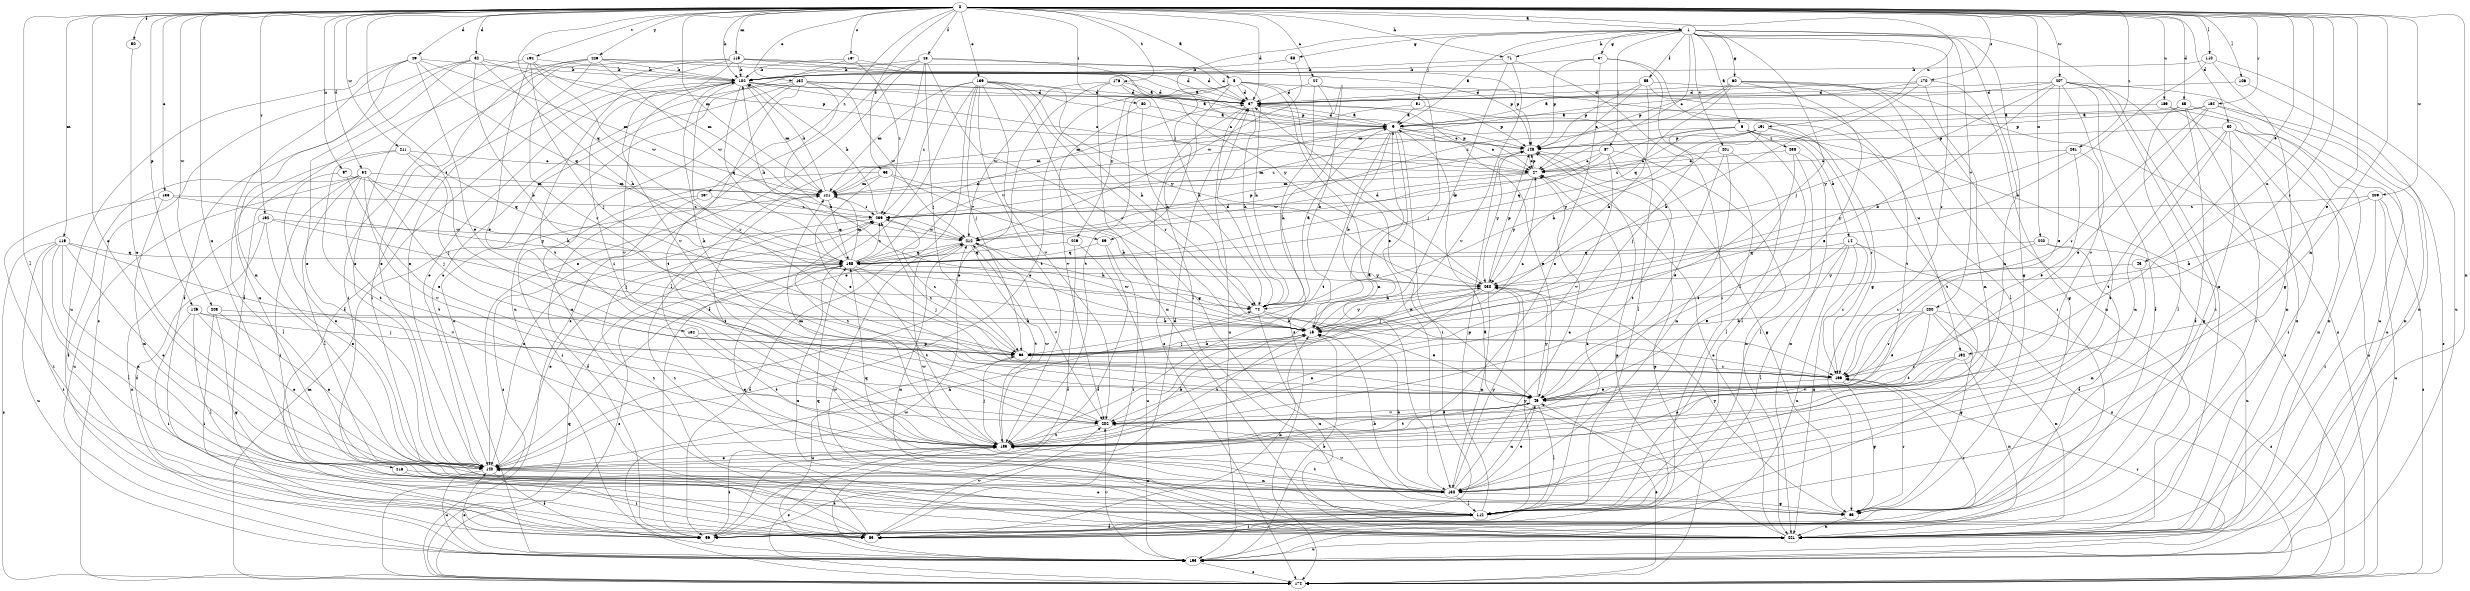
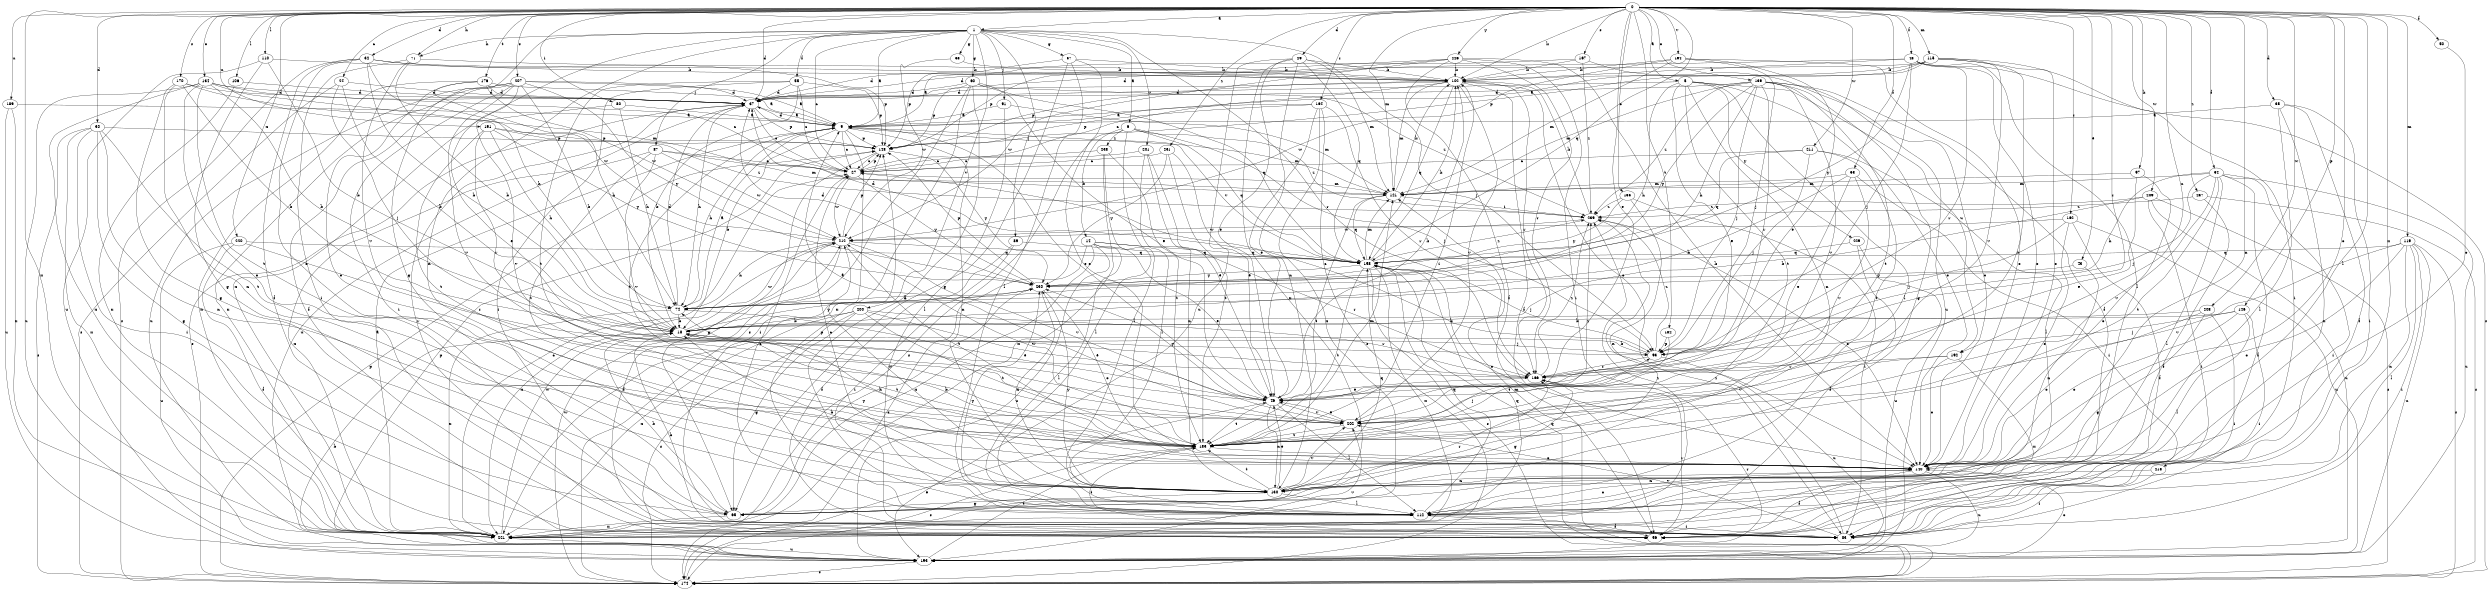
  strict digraph {
    0
    1
    5
    24
    29
    30
    32
    35
    37
    43
    46
    48
    50
    53
    54
    71
    80
    97
    102
    106
    110
    112
    115
    119
    121
    130
    134
    135
    139
    140
    146
    158
    162
    164
    166
    167
    170
    176
    182
    189
    191
    192
    194
    n44 [label=209]
    207
    208
    211
    218
    220
    221
    226
    231
    237
    6
    9
    27
    55
    57
    58
    60
    65
    87
    89
    91
    93
    200
    201
    74
    183
    229
    174
    18
    193
    83
    148
    56
    230
    202
    239
    212
    14
    238
    0 -> 1 [label=a]
    0 -> 5 [label=a]
    0 -> 24 [label=c]
    0 -> 29 [label=d]
    0 -> 30 [label=d]
    0 -> 32 [label=d]
    0 -> 35 [label=d]
    0 -> 37 [label=d]
    0 -> 43 [label=e]
    0 -> 46 [label=e]
    0 -> 48 [label=f]
    0 -> 50 [label=f]
    0 -> 53 [label=f]
    0 -> 54 [label=f]
    0 -> 71 [label=h]
    0 -> 80 [label=i]
    0 -> 97 [label=k]
    0 -> 102 [label=k]
    0 -> 106 [label=l]
    0 -> 110 [label=l]
    0 -> 112 [label=l]
    0 -> 115 [label=m]
    0 -> 119 [label=m]
    0 -> 121 [label=m]
    0 -> 130 [label=n]
    0 -> 134 [label=o]
    0 -> 135 [label=o]
    0 -> 139 [label=o]
    0 -> 140 [label=o]
    0 -> 146 [label=p]
    0 -> 158 [label=q]
    0 -> 162 [label=r]
    0 -> 164 [label=r]
    0 -> 166 [label=r]
    0 -> 167 [label=s]
    0 -> 170 [label=s]
    0 -> 176 [label=t]
    0 -> 182 [label=t]
    0 -> 189 [label=u]
    0 -> 191 [label=u]
    0 -> 192 [label=u]
    0 -> 194 [label=v]
    0 -> n44 [label=w]
-   0 -> 207 [label=w]
+   0 -> 207 [label=s]
    0 -> 208 [label=w]
    0 -> 211 [label=w]
    0 -> 218 [label=x]
    0 -> 220 [label=x]
    0 -> 221 [label=x]
    0 -> 226 [label=y]
    0 -> 231 [label=z]
    0 -> 237 [label=z]
    1 -> 71 [label=h]
    1 -> 130 [label=n]
    1 -> 166 [label=r]
    1 -> 221 [label=x]
    1 -> 6 [label=a]
    1 -> 9 [label=a]
    1 -> 27 [label=c]
    1 -> 55 [label=f]
    1 -> 57 [label=g]
    1 -> 58 [label=g]
    1 -> 60 [label=g]
    1 -> 65 [label=g]
    1 -> 87 [label=j]
    1 -> 89 [label=j]
    1 -> 91 [label=j]
    1 -> 93 [label=j]
    1 -> 200 [label=v]
    1 -> 201 [label=v]
    5 -> 37 [label=d]
    5 -> 46 [label=e]
    5 -> 112 [label=l]
    5 -> 130 [label=n]
    5 -> 140 [label=o]
    5 -> 192 [label=u]
    5 -> 74 [label=h]
    5 -> 183 [label=t]
    5 -> 229 [label=y]
    24 -> 37 [label=d]
    24 -> 93 [label=j]
    24 -> 174 [label=s]
    24 -> 18 [label=b]
    29 -> 46 [label=e]
    29 -> 102 [label=k]
    29 -> 121 [label=m]
    29 -> 130 [label=n]
    29 -> 158 [label=q]
    29 -> 221 [label=x]
    29 -> 193 [label=u]
    30 -> 130 [label=n]
    30 -> 221 [label=x]
    30 -> 65 [label=g]
    30 -> 183 [label=t]
    30 -> 174 [label=s]
    30 -> 83 [label=i]
    30 -> 148 [label=p]
    32 -> 102 [label=k]
    32 -> 140 [label=o]
    32 -> 74 [label=h]
    32 -> 174 [label=s]
    32 -> 18 [label=b]
    32 -> 148 [label=p]
    32 -> 56 [label=f]
    35 -> 112 [label=l]
    35 -> 221 [label=x]
    35 -> 9 [label=a]
    35 -> 83 [label=i]
    35 -> 56 [label=f]
    37 -> 9 [label=a]
    37 -> 27 [label=c]
    37 -> 74 [label=h]
    37 -> 174 [label=s]
    37 -> 193 [label=u]
    37 -> 148 [label=p]
    43 -> 130 [label=n]
    43 -> 230 [label=y]
    46 -> 102 [label=k]
    46 -> 112 [label=l]
    46 -> 130 [label=n]
    46 -> 183 [label=t]
    46 -> 230 [label=y]
    46 -> 202 [label=v]
    48 -> 37 [label=d]
    48 -> 102 [label=k]
    48 -> 112 [label=l]
    48 -> 140 [label=o]
    48 -> 166 [label=r]
    48 -> 93 [label=j]
    48 -> 174 [label=s]
    48 -> 230 [label=y]
    50 -> 140 [label=o]
    53 -> 46 [label=e]
    53 -> 121 [label=m]
    53 -> 18 [label=b]
    53 -> 83 [label=i]
-   53 -> 89 [label=v]
+   53 -> 202 [label=v]
    54 -> 112 [label=l]
    54 -> 121 [label=m]
    54 -> 93 [label=j]
    54 -> 74 [label=h]
    54 -> 183 [label=t]
    54 -> 193 [label=u]
    54 -> 83 [label=i]
    54 -> 56 [label=f]
    54 -> 202 [label=v]
    71 -> 102 [label=k]
    71 -> 18 [label=b]
    71 -> 83 [label=i]
    71 -> 202 [label=v]
    80 -> 9 [label=a]
    80 -> 74 [label=h]
    80 -> 202 [label=v]
    97 -> 46 [label=e]
    97 -> 121 [label=m]
    97 -> 140 [label=o]
    102 -> 37 [label=d]
    102 -> 121 [label=m]
    102 -> 140 [label=o]
    102 -> 158 [label=q]
    102 -> 166 [label=r]
    102 -> 27 [label=c]
    102 -> 148 [label=p]
    102 -> 56 [label=f]
    102 -> 202 [label=v]
    106 -> 37 [label=d]
    106 -> 221 [label=x]
    110 -> 102 [label=k]
    110 -> 65 [label=g]
    110 -> 18 [label=b]
    110 -> 193 [label=u]
    112 -> 140 [label=o]
    112 -> 158 [label=q]
    112 -> 27 [label=c]
    112 -> 83 [label=i]
    112 -> 148 [label=p]
    112 -> 56 [label=f]
    112 -> 230 [label=y]
    115 -> 37 [label=d]
    115 -> 102 [label=k]
    115 -> 140 [label=o]
    115 -> 9 [label=a]
    115 -> 183 [label=t]
    115 -> 83 [label=i]
    115 -> 148 [label=p]
    115 -> 202 [label=v]
    119 -> 112 [label=l]
    119 -> 130 [label=n]
    119 -> 140 [label=o]
    119 -> 158 [label=q]
    119 -> 174 [label=s]
    119 -> 193 [label=u]
    119 -> 83 [label=i]
    119 -> 202 [label=v]
    121 -> 102 [label=k]
    121 -> 158 [label=q]
    121 -> 183 [label=t]
    121 -> 239 [label=i]
    130 -> 46 [label=e]
    130 -> 112 [label=l]
    130 -> 158 [label=q]
    130 -> 27 [label=c]
    130 -> 65 [label=g]
    130 -> 183 [label=t]
    130 -> 18 [label=b]
    130 -> 230 [label=y]
    130 -> 202 [label=v]
    130 -> 212 [label=w]
    134 -> 37 [label=d]
    134 -> 140 [label=o]
    134 -> 221 [label=x]
    134 -> 27 [label=c]
    134 -> 183 [label=t]
    134 -> 18 [label=b]
    134 -> 193 [label=u]
    134 -> 212 [label=w]
    135 -> 130 [label=n]
    135 -> 83 [label=i]
    135 -> 230 [label=y]
    135 -> 239 [label=z]
    139 -> 37 [label=d]
    139 -> 121 [label=m]
    139 -> 140 [label=o]
    139 -> 166 [label=r]
    139 -> 65 [label=g]
    139 -> 93 [label=j]
    139 -> 74 [label=h]
    139 -> 183 [label=t]
    139 -> 56 [label=f]
    139 -> 230 [label=y]
    139 -> 202 [label=v]
    139 -> 239 [label=z]
    140 -> 130 [label=n]
    140 -> 74 [label=h]
    140 -> 193 [label=u]
    140 -> 56 [label=f]
    146 -> 112 [label=l]
    146 -> 140 [label=o]
    146 -> 93 [label=j]
    146 -> 18 [label=b]
    146 -> 83 [label=i]
    158 -> 37 [label=d]
    158 -> 102 [label=k]
    158 -> 121 [label=m]
    158 -> 140 [label=o]
    158 -> 221 [label=x]
    158 -> 9 [label=v]
    158 -> 93 [label=j]
    158 -> 183 [label=t]
    158 -> 174 [label=s]
    158 -> 230 [label=y]
    158 -> 239 [label=z]
    162 -> 140 [label=o]
    162 -> 93 [label=j]
    162 -> 193 [label=u]
    162 -> 56 [label=f]
    162 -> 212 [label=w]
    164 -> 46 [label=e]
    164 -> 166 [label=r]
    164 -> 221 [label=x]
    164 -> 9 [label=a]
    164 -> 174 [label=s]
    164 -> 148 [label=p]
    166 -> 46 [label=e]
    166 -> 65 [label=g]
    166 -> 239 [label=z]
    167 -> 37 [label=d]
    167 -> 102 [label=k]
    167 -> 193 [label=u]
    167 -> 239 [label=z]
    170 -> 37 [label=d]
    170 -> 121 [label=m]
    170 -> 130 [label=n]
    170 -> 65 [label=g]
    170 -> 18 [label=b]
    176 -> 37 [label=d]
    176 -> 140 [label=o]
    176 -> 221 [label=x]
    176 -> 9 [label=a]
    176 -> 74 [label=h]
    176 -> 212 [label=w]
    182 -> 93 [label=p]
    182 -> 183 [label=t]
    189 -> 221 [label=x]
    189 -> 9 [label=a]
    189 -> 193 [label=u]
    191 -> 166 [label=r]
    191 -> 74 [label=h]
    191 -> 183 [label=t]
    191 -> 148 [label=p]
    191 -> 230 [label=y]
    191 -> 239 [label=z]
    192 -> 140 [label=o]
    192 -> 166 [label=r]
    192 -> 221 [label=x]
    192 -> 202 [label=v]
    194 -> 46 [label=e]
    194 -> 102 [label=k]
    194 -> 121 [label=m]
    194 -> 140 [label=o]
    194 -> 93 [label=j]
    194 -> 212 [label=w]
    n44 -> 174 [label=s]
    n44 -> 18 [label=b]
    n44 -> 193 [label=u]
    n44 -> 83 [label=i]
    n44 -> 239 [label=z]
    207 -> 37 [label=d]
    207 -> 46 [label=e]
    207 -> 221 [label=x]
    207 -> 9 [label=a]
    207 -> 18 [label=b]
    207 -> 193 [label=u]
    207 -> 83 [label=i]
    207 -> 56 [label=f]
    207 -> 230 [label=y]
    207 -> 202 [label=v]
    208 -> 140 [label=o]
    208 -> 65 [label=g]
    208 -> 18 [label=b]
    208 -> 83 [label=i]
    211 -> 112 [label=l]
    211 -> 158 [label=q]
    211 -> 27 [label=c]
    211 -> 93 [label=j]
    211 -> 183 [label=t]
    218 -> 130 [label=n]
    218 -> 83 [label=i]
    220 -> 158 [label=q]
    220 -> 166 [label=r]
    220 -> 193 [label=u]
    220 -> 56 [label=f]
    221 -> 158 [label=q]
    221 -> 9 [label=a]
    221 -> 27 [label=c]
    221 -> 193 [label=u]
    221 -> 239 [label=z]
    221 -> 212 [label=w]
    226 -> 102 [label=k]
-   226 -> 140 [label=o]
+   226 -> 140 [label=k]
    226 -> 166 [label=r]
    226 -> 9 [label=a]
    226 -> 83 [label=i]
    226 -> 148 [label=p]
    226 -> 56 [label=f]
    226 -> 212 [label=w]
    231 -> 46 [label=e]
    231 -> 27 [label=c]
    231 -> 183 [label=t]
    231 -> 230 [label=y]
    237 -> 174 [label=s]
    237 -> 56 [label=f]
    237 -> 239 [label=z]
    6 -> 112 [label=l]
    6 -> 158 [label=q]
    6 -> 93 [label=j]
    6 -> 174 [label=s]
    6 -> 239 [label=z]
    6 -> 14 [label=b]
    6 -> 238 [label=z]
    9 -> 37 [label=d]
    9 -> 46 [label=e]
    9 -> 121 [label=m]
    9 -> 130 [label=n]
    9 -> 27 [label=c]
    9 -> 74 [label=h]
    9 -> 183 [label=t]
    9 -> 18 [label=b]
    9 -> 83 [label=i]
    9 -> 148 [label=p]
    27 -> 121 [label=m]
    27 -> 148 [label=p]
    27 -> 230 [label=y]
    27 -> 212 [label=w]
    55 -> 37 [label=d]
    55 -> 27 [label=c]
    55 -> 183 [label=t]
    55 -> 18 [label=b]
    55 -> 83 [label=i]
    55 -> 148 [label=p]
    57 -> 102 [label=k]
    57 -> 112 [label=l]
    57 -> 140 [label=o]
    57 -> 65 [label=g]
    57 -> 148 [label=p]
    58 -> 102 [label=k]
    58 -> 212 [label=w]
    60 -> 37 [label=d]
    60 -> 46 [label=e]
    60 -> 112 [label=l]
    60 -> 158 [label=q]
    60 -> 221 [label=x]
    60 -> 174 [label=s]
    60 -> 148 [label=p]
    60 -> 239 [label=z]
    65 -> 166 [label=r]
    65 -> 221 [label=x]
    65 -> 18 [label=b]
    65 -> 230 [label=y]
    87 -> 121 [label=m]
    87 -> 221 [label=x]
    87 -> 27 [label=c]
    87 -> 183 [label=t]
    87 -> 202 [label=v]
    87 -> 212 [label=w]
    89 -> 158 [label=q]
    89 -> 83 [label=i]
    89 -> 56 [label=f]
    91 -> 112 [label=l]
    91 -> 121 [label=m]
    91 -> 9 [label=a]
    93 -> 166 [label=r]
    93 -> 27 [label=c]
    93 -> 18 [label=b]
    93 -> 193 [label=u]
    93 -> 239 [label=z]
    200 -> 46 [label=e]
    200 -> 166 [label=r]
    200 -> 221 [label=x]
    200 -> 65 [label=g]
    200 -> 183 [label=t]
    200 -> 174 [label=s]
    200 -> 18 [label=b]
    201 -> 46 [label=e]
    201 -> 112 [label=l]
    201 -> 130 [label=n]
    201 -> 27 [label=c]
    74 -> 37 [label=d]
    74 -> 46 [label=e]
    74 -> 221 [label=x]
    74 -> 9 [label=a]
    74 -> 18 [label=b]
    183 -> 102 [label=i]
    183 -> 121 [label=m]
    183 -> 140 [label=o]
    183 -> 93 [label=j]
    183 -> 174 [label=s]
    183 -> 18 [label=b]
    183 -> 212 [label=w]
    229 -> 158 [label=q]
    229 -> 193 [label=u]
    229 -> 56 [label=f]
    174 -> 46 [label=e]
    174 -> 121 [label=m]
    174 -> 158 [label=q]
    174 -> 148 [label=p]
    174 -> 212 [label=w]
    18 -> 93 [label=j]
    18 -> 183 [label=t]
    18 -> 230 [label=y]
    18 -> 212 [label=w]
    193 -> 140 [label=o]
    193 -> 166 [label=r]
    193 -> 183 [label=t]
    193 -> 174 [label=s]
    193 -> 18 [label=b]
    193 -> 148 [label=p]
    193 -> 202 [label=v]
    83 -> 18 [label=b]
    83 -> 202 [label=v]
    83 -> 239 [label=z]
    148 -> 27 [label=c]
    148 -> 65 [label=g]
    148 -> 230 [label=y]
-   56 -> 37 [label=d]
+   56 -> 37 [label=r]
    56 -> 166 [label=r]
    56 -> 183 [label=t]
    230 -> 37 [label=d]
    230 -> 130 [label=n]
    230 -> 140 [label=o]
-   230 -> 93 [label=j]
    230 -> 74 [label=h]
    230 -> 148 [label=p]
    202 -> 46 [label=e]
    202 -> 9 [label=a]
    202 -> 183 [label=t]
    202 -> 239 [label=z]
    239 -> 102 [label=k]
    239 -> 140 [label=o]
    239 -> 212 [label=w]
    212 -> 158 [label=q]
    212 -> 221 [label=x]
    212 -> 74 [label=h]
    212 -> 183 [label=t]
    212 -> 148 [label=p]
    212 -> 56 [label=f]
    212 -> 202 [label=v]
    14 -> 46 [label=e]
    14 -> 112 [label=l]
    14 -> 158 [label=q]
    14 -> 166 [label=r]
    14 -> 221 [label=x]
    14 -> 174 [label=s]
    14 -> 193 [label=u]
    238 -> 112 [label=l]
    238 -> 221 [label=x]
    238 -> 27 [label=c]
    238 -> 183 [label=t]
  }
